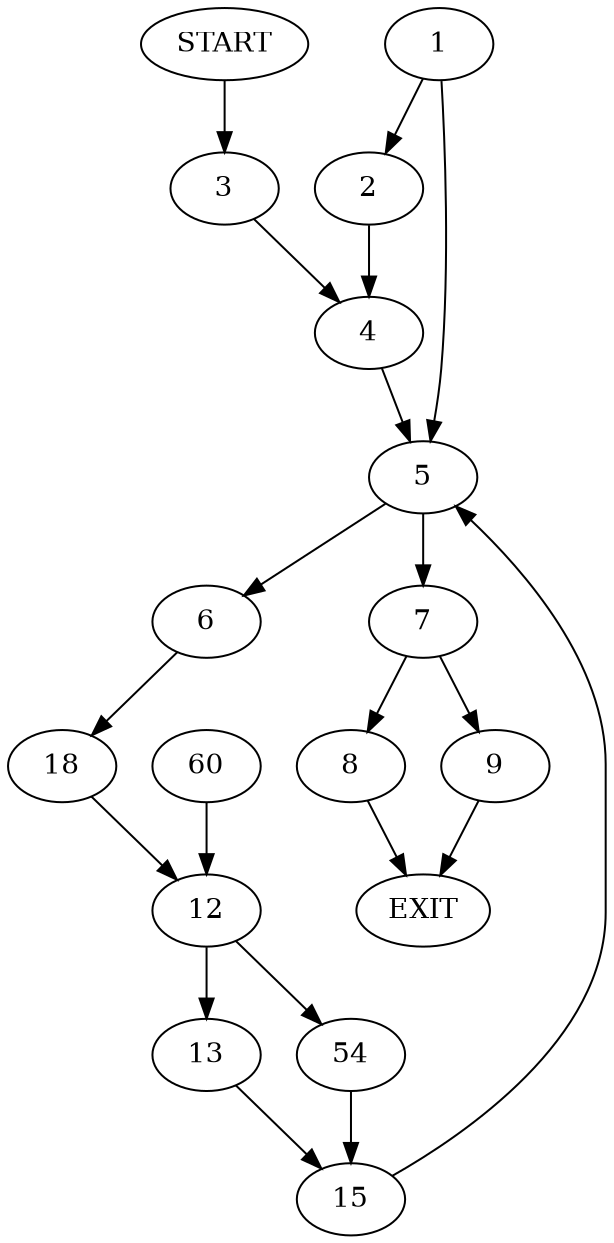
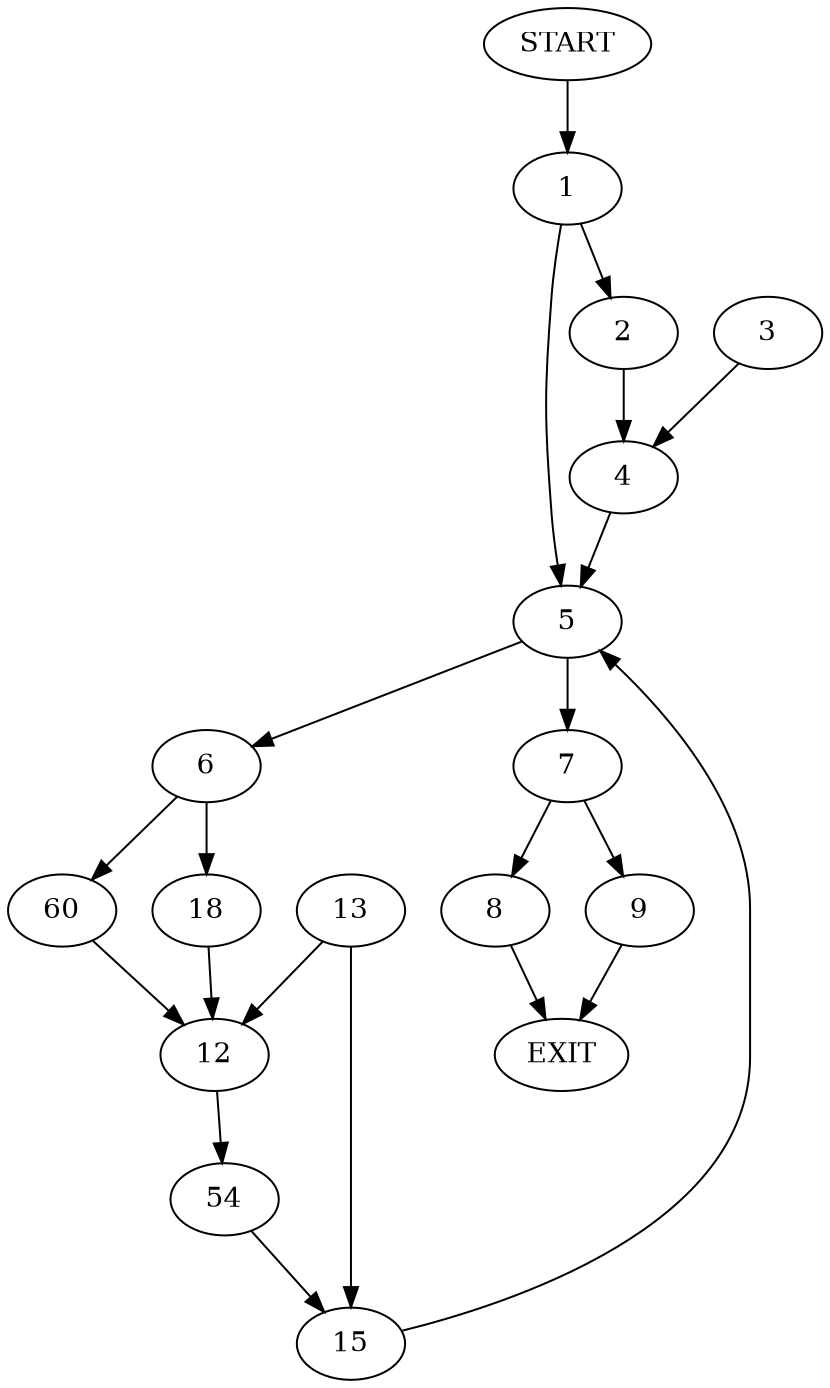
  digraph {
    n1 [label=START]
    1
    2
    5
    n5 [label=EXIT]
    4
    3
    6
    7
    n10 [label=60]
    n11 [label=18]
    8
    9
    12
    13
    n16 [label=54]
    15
-   n1 -> 3
+   n1 -> 1
    1 -> 2
    1 -> 5
    2 -> 4
    5 -> 6
    5 -> 7
    4 -> 5
    3 -> 4
+   6 -> n10
    6 -> n11
    7 -> 8
    7 -> 9
    n10 -> 12
    n11 -> 12
    8 -> n5
    9 -> n5
-   12 -> 13
+   13 -> 12
    12 -> n16
    13 -> 15
    n16 -> 15
    15 -> 5
  }
